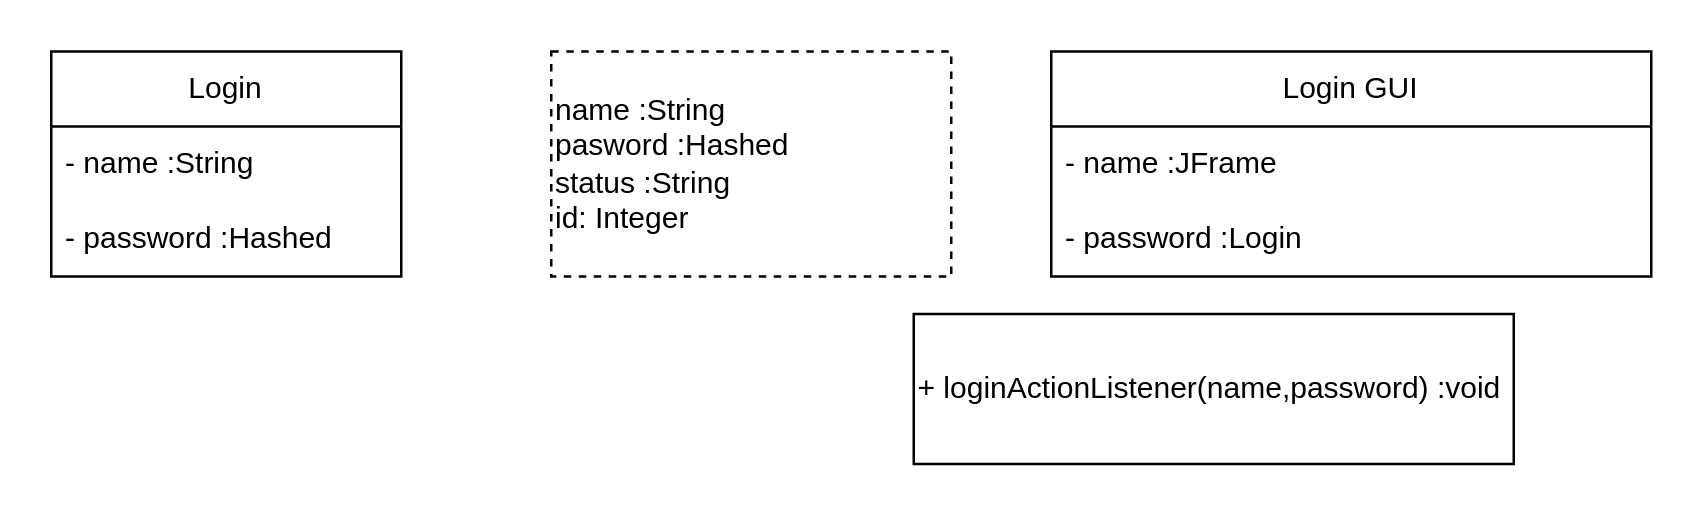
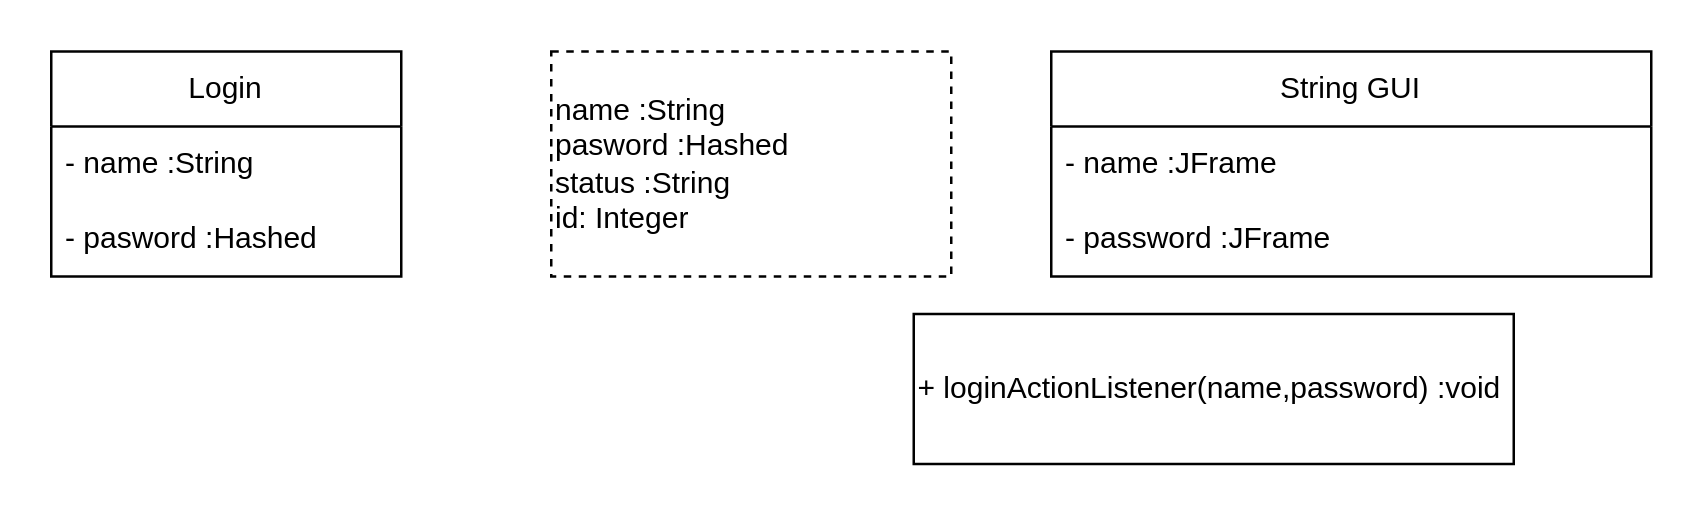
  <mxCell id="0" />
  <mxCell id="1" parent="0" />
  <mxCell id="2" value="Login" style="swimlane;fontStyle=0;childLayout=stackLayout;horizontal=1;startSize=30;horizontalStack=0;resizeParent=1;resizeParentMax=0;resizeLast=0;collapsible=1;marginBottom=0;whiteSpace=wrap;html=1;movable=1;resizable=1;rotatable=1;deletable=1;editable=1;connectable=1;" vertex="1" parent="1"><mxGeometry x="20" y="20" width="140" height="90" as="geometry"><mxRectangle x="40" y="40" width="70" height="30" as="alternateBounds" /></mxGeometry></mxCell>
  <mxCell id="3" value="- name :String" style="text;strokeColor=none;fillColor=none;align=left;verticalAlign=middle;spacingLeft=4;spacingRight=4;overflow=hidden;points=[[0,0.5],[1,0.5]];portConstraint=eastwest;rotatable=0;whiteSpace=wrap;html=1;" vertex="1" parent="2"><mxGeometry y="30" width="140" height="30" as="geometry" /></mxCell>
- <mxCell id="4" value="- password :Hashed&amp;nbsp;" style="text;strokeColor=none;fillColor=none;align=left;verticalAlign=middle;spacingLeft=4;spacingRight=4;overflow=hidden;points=[[0,0.5],[1,0.5]];portConstraint=eastwest;rotatable=0;whiteSpace=wrap;html=1;" vertex="1" parent="2"><mxGeometry y="60" width="140" height="30" as="geometry" /></mxCell>
+ <mxCell id="4" value="- pasword :Hashed&amp;nbsp;" style="text;strokeColor=none;fillColor=none;align=left;verticalAlign=middle;spacingLeft=4;spacingRight=4;overflow=hidden;points=[[0,0.5],[1,0.5]];portConstraint=eastwest;rotatable=0;whiteSpace=wrap;html=1;" vertex="1" parent="2"><mxGeometry y="60" width="140" height="30" as="geometry" /></mxCell>
  <mxCell id="5" value="&lt;div style=&quot;&quot;&gt;&lt;/div&gt;name :String&lt;br&gt;&lt;span style=&quot;background-color: initial;&quot;&gt;&lt;div style=&quot;&quot;&gt;&lt;span style=&quot;background-color: initial;&quot;&gt;pasword :Hashed&lt;/span&gt;&lt;/div&gt;&lt;div style=&quot;&quot;&gt;status :String&lt;/div&gt;&lt;div style=&quot;&quot;&gt;id: Integer&lt;/div&gt;&lt;/span&gt;" style="rounded=0;whiteSpace=wrap;html=1;dashed=1;align=left;" vertex="1" parent="1"><mxGeometry x="220" y="20" width="160" height="90" as="geometry" /></mxCell>
- <mxCell id="6" value="Login GUI" style="swimlane;fontStyle=0;childLayout=stackLayout;horizontal=1;startSize=30;horizontalStack=0;resizeParent=1;resizeParentMax=0;resizeLast=0;collapsible=1;marginBottom=0;whiteSpace=wrap;html=1;" vertex="1" parent="1"><mxGeometry x="420" y="20" width="240" height="90" as="geometry" /></mxCell>
+ <mxCell id="6" value="String GUI" style="swimlane;fontStyle=0;childLayout=stackLayout;horizontal=1;startSize=30;horizontalStack=0;resizeParent=1;resizeParentMax=0;resizeLast=0;collapsible=1;marginBottom=0;whiteSpace=wrap;html=1;" vertex="1" parent="1"><mxGeometry x="420" y="20" width="240" height="90" as="geometry" /></mxCell>
  <mxCell id="7" value="- name :JFrame" style="text;strokeColor=none;fillColor=none;align=left;verticalAlign=middle;spacingLeft=4;spacingRight=4;overflow=hidden;points=[[0,0.5],[1,0.5]];portConstraint=eastwest;rotatable=0;whiteSpace=wrap;html=1;" vertex="1" parent="6"><mxGeometry y="30" width="240" height="30" as="geometry" /></mxCell>
- <mxCell id="8" value="- password :Login" style="text;strokeColor=none;fillColor=none;align=left;verticalAlign=middle;spacingLeft=4;spacingRight=4;overflow=hidden;points=[[0,0.5],[1,0.5]];portConstraint=eastwest;rotatable=0;whiteSpace=wrap;html=1;" vertex="1" parent="6"><mxGeometry y="60" width="240" height="30" as="geometry" /></mxCell>
+ <mxCell id="8" value="- password :JFrame" style="text;strokeColor=none;fillColor=none;align=left;verticalAlign=middle;spacingLeft=4;spacingRight=4;overflow=hidden;points=[[0,0.5],[1,0.5]];portConstraint=eastwest;rotatable=0;whiteSpace=wrap;html=1;" vertex="1" parent="6"><mxGeometry y="60" width="240" height="30" as="geometry" /></mxCell>
  <mxCell id="9" value="+ loginActionListener(name,password) :void" style="rounded=0;whiteSpace=wrap;html=1;align=left;" vertex="1" parent="1"><mxGeometry x="365" y="125" width="240" height="60" as="geometry" /></mxCell>
